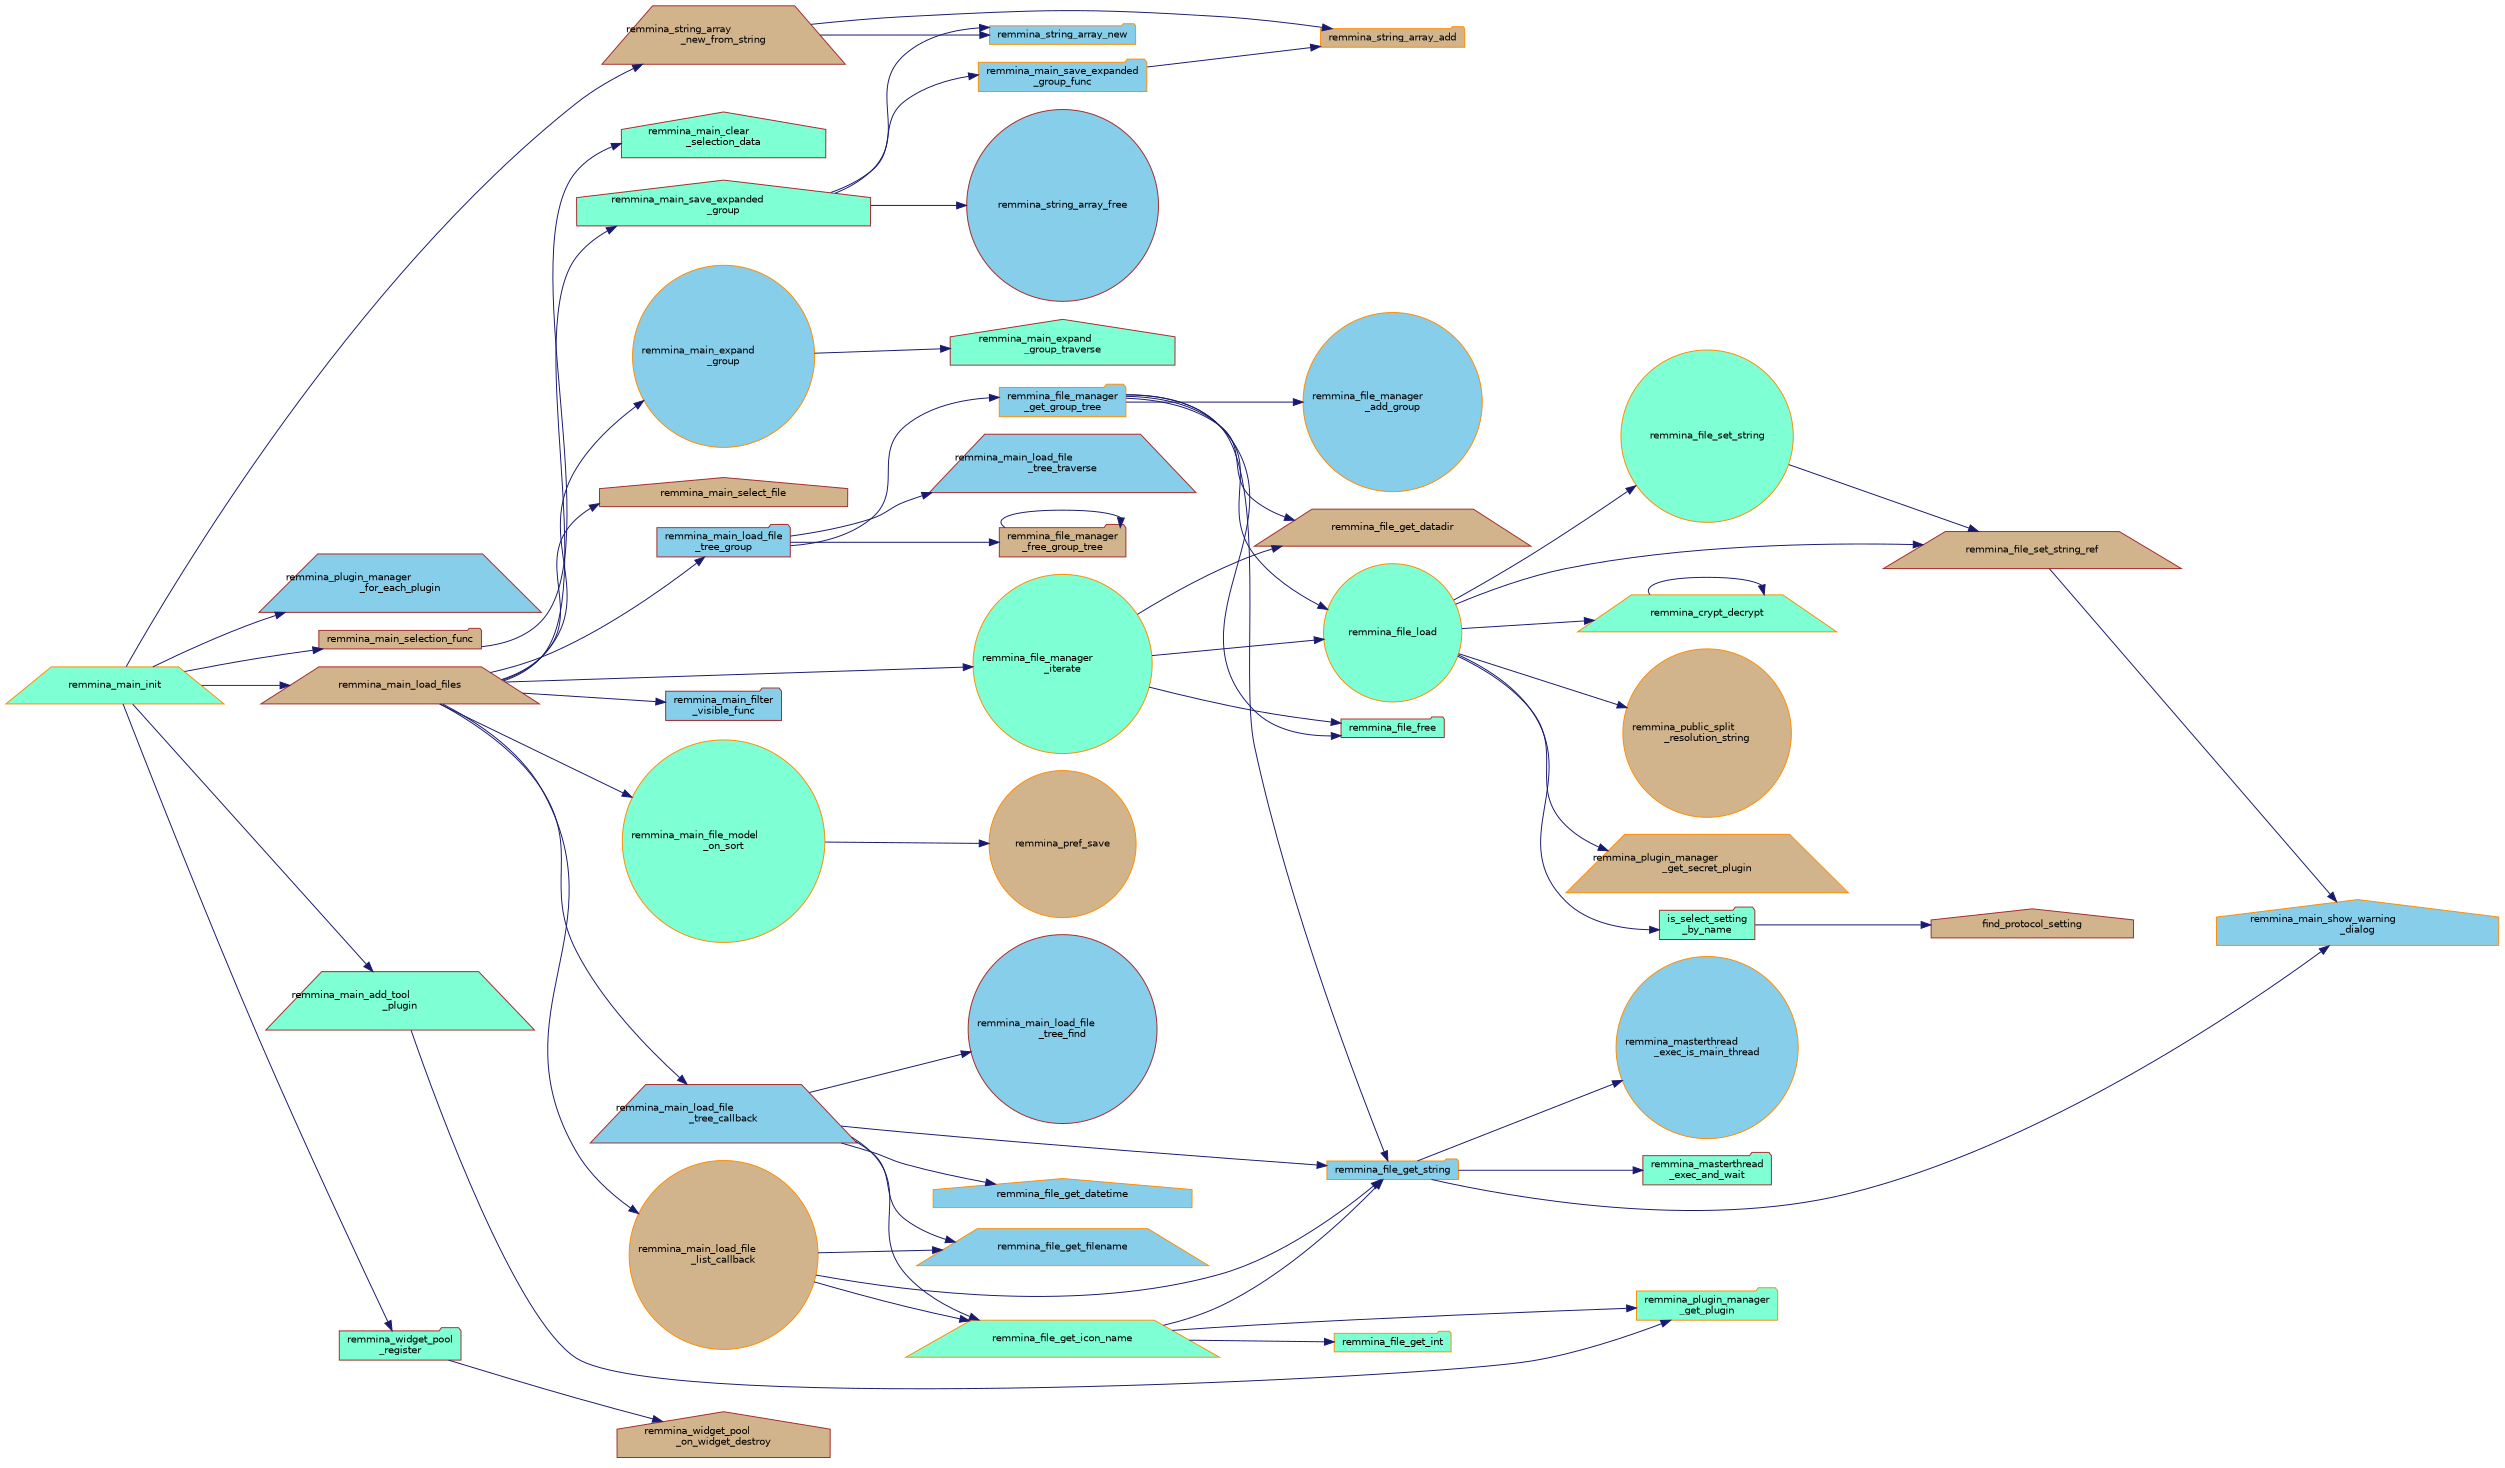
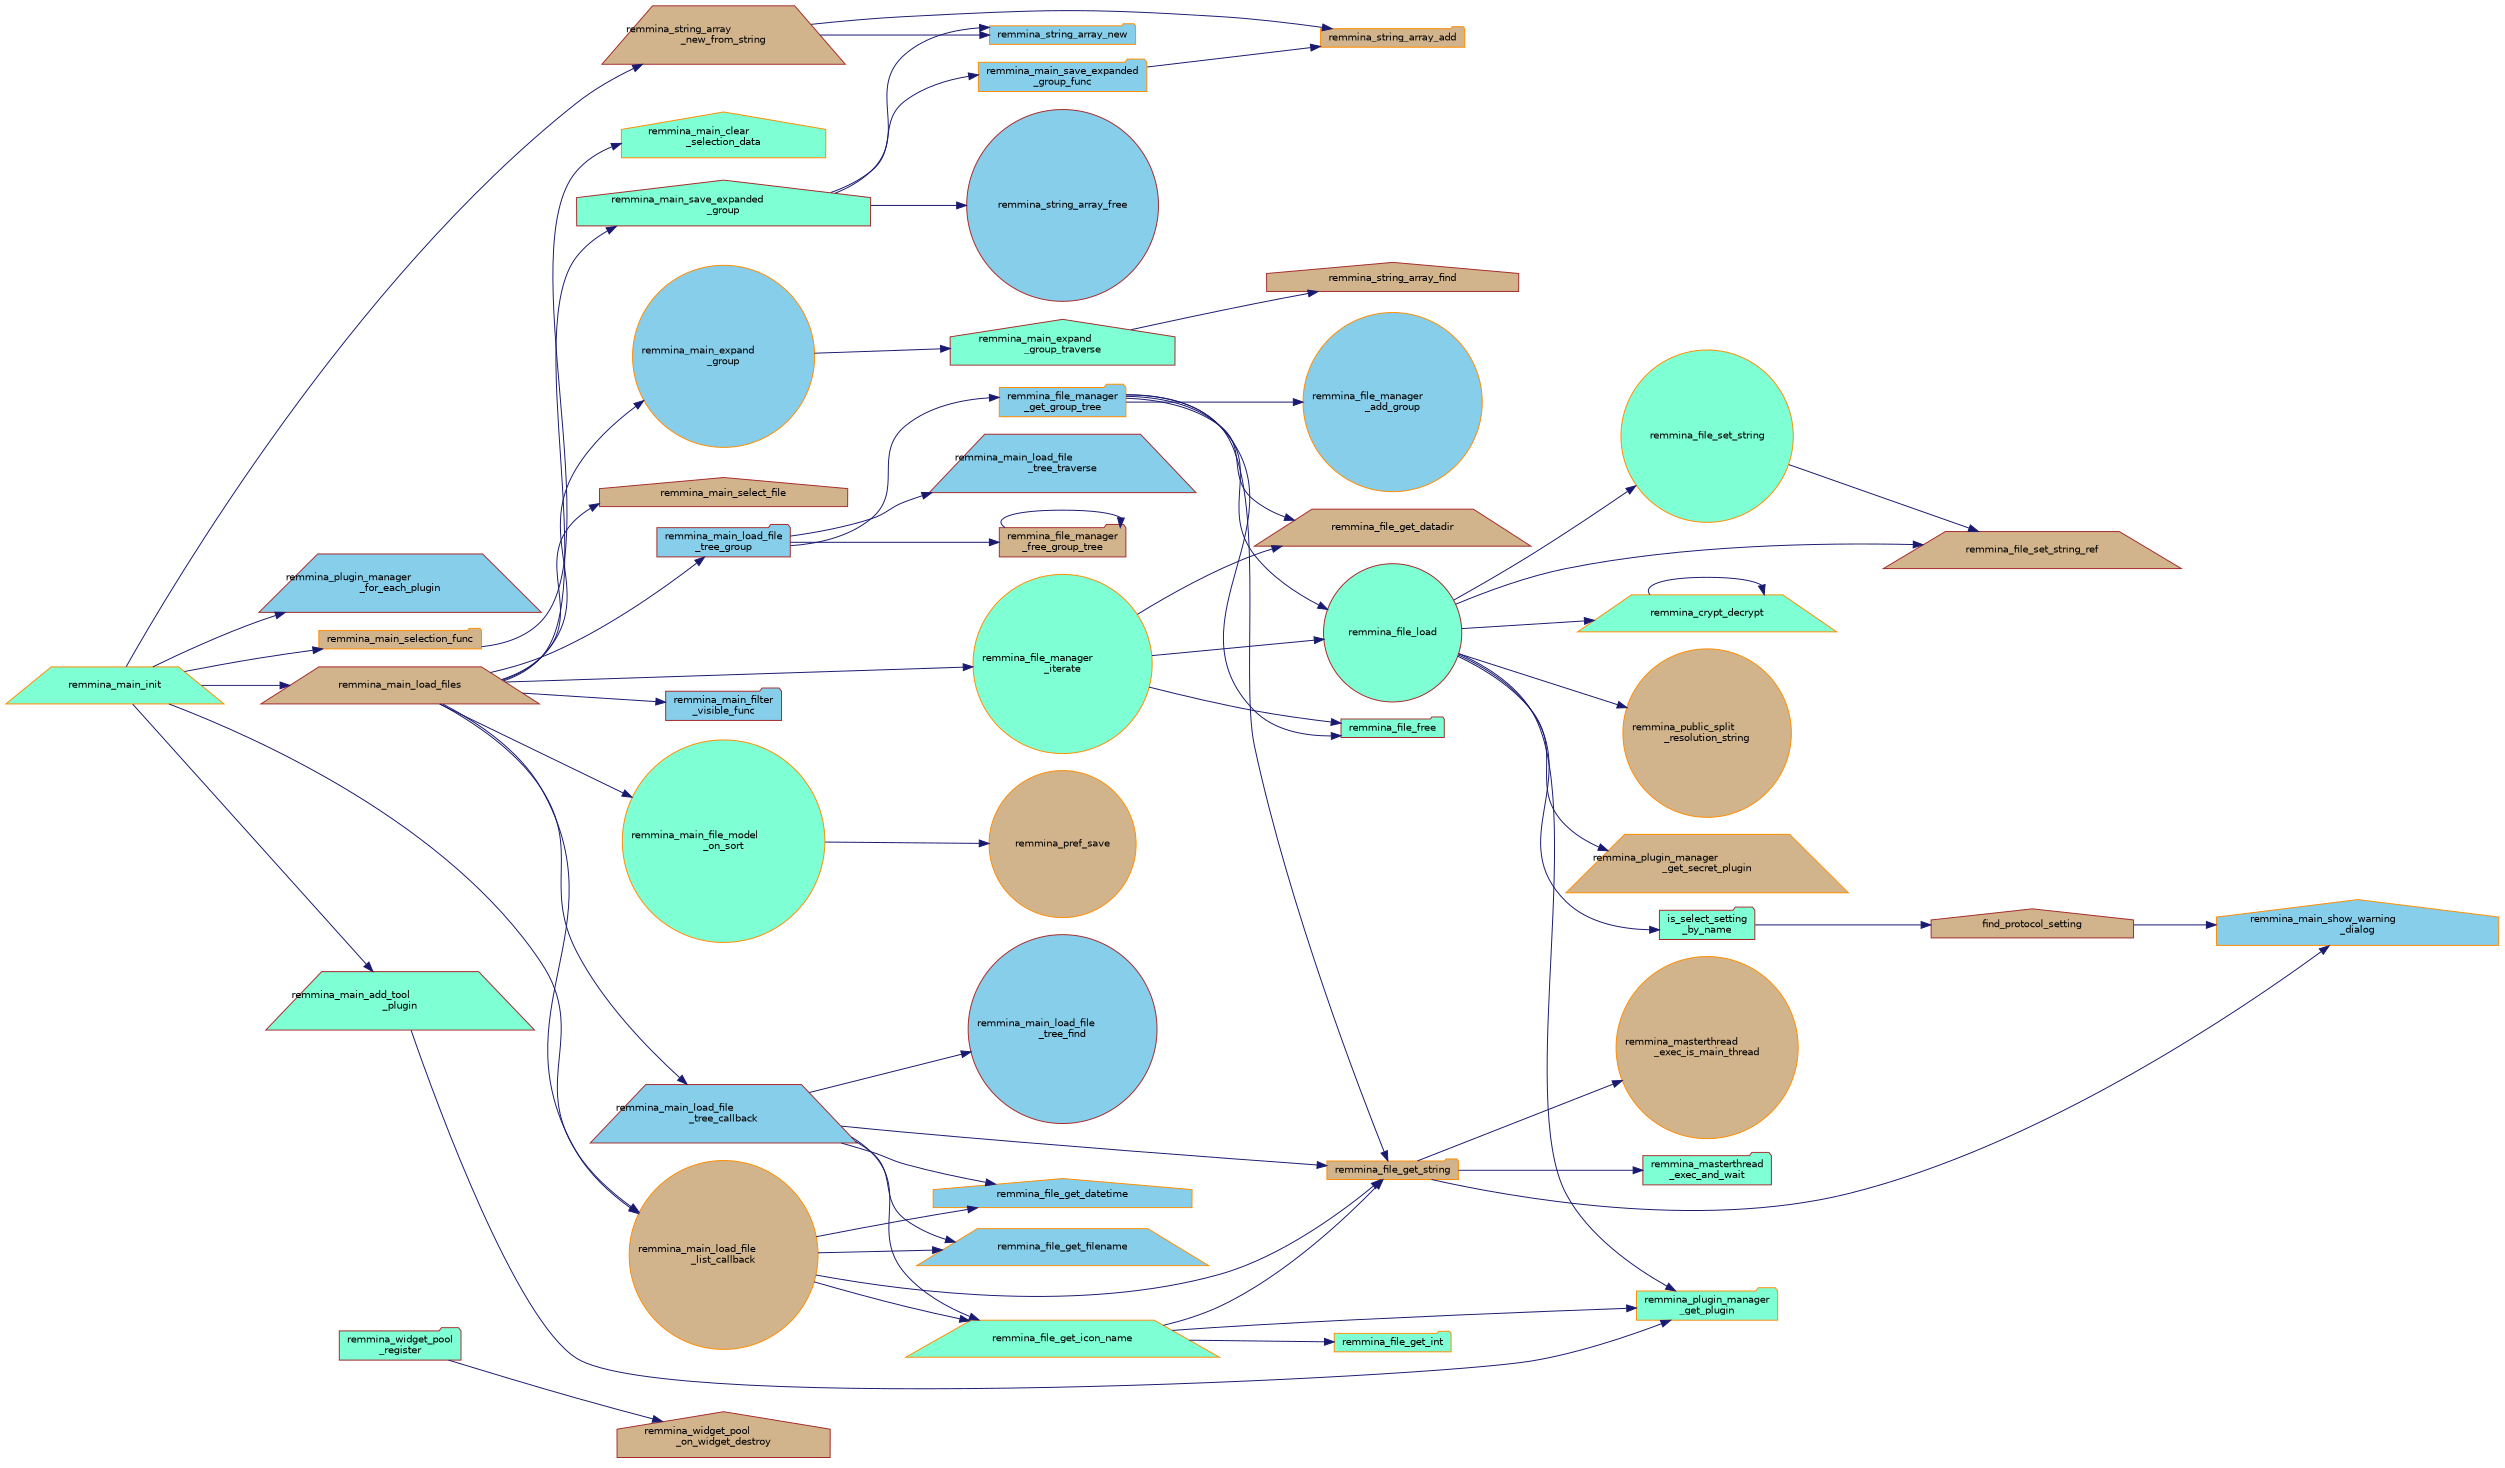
  digraph {
    rankdir=LR
    node [color=brown fillcolor=aquamarine fontname=Helvetica fontsize=10 shape=folder style=filled]
    edge [color=midnightblue fontname=Helvetica fontsize=10 labelfontname=Helvetica labelfontsize=10 style=solid]
    n1 [color=darkorange fontcolor=black height=0.2 label=remmina_main_init shape=trapezium width=0.4]
    n2 [fillcolor=tan height=0.2 label="remmina_string_array\l_new_from_string" shape=trapezium width=0.4]
    n3 [fillcolor=skyblue height=0.2 label="remmina_plugin_manager\l_for_each_plugin" shape=trapezium width=0.4]
    n4 [height=0.2 label="remmina_main_add_tool\l_plugin" shape=trapezium width=0.4]
-   n5 [fillcolor=tan height=0.2 label=remmina_main_selection_func width=0.4]
+   n5 [color=darkorange fillcolor=tan height=0.2 label=remmina_main_selection_func width=0.4]
    n6 [fillcolor=tan height=0.2 label=remmina_main_load_files shape=trapezium width=0.4]
    n7 [height=0.2 label="remmina_widget_pool\l_register" width=0.4]
    n8 [color=darkorange fillcolor=skyblue height=0.2 label=remmina_string_array_new width=0.4]
    n9 [color=darkorange fillcolor=tan height=0.2 label=remmina_string_array_add width=0.4]
    n10 [color=darkorange height=0.2 label="remmina_plugin_manager\l_get_plugin" width=0.4]
-   n11 [height=0.2 label="remmina_main_clear\l_selection_data" shape=house width=0.4]
+   n11 [color=darkorange height=0.2 label="remmina_main_clear\l_selection_data" shape=house width=0.4]
    n12 [height=0.2 label="remmina_main_save_expanded\l_group" shape=house width=0.4]
    n13 [fillcolor=skyblue height=0.2 label="remmina_main_load_file\l_tree_group" width=0.4]
    n14 [color=darkorange height=0.2 label="remmina_file_manager\l_iterate" shape=circle width=0.4]
    n15 [fillcolor=skyblue height=0.2 label="remmina_main_load_file\l_tree_callback" shape=trapezium width=0.4]
    n16 [color=darkorange fillcolor=tan height=0.2 label="remmina_main_load_file\l_list_callback" shape=circle width=0.4]
    n17 [fillcolor=skyblue height=0.2 label="remmina_main_filter\l_visible_func" width=0.4]
    n18 [color=darkorange height=0.2 label="remmina_main_file_model\l_on_sort" shape=circle width=0.4]
    n19 [color=darkorange fillcolor=skyblue height=0.2 label="remmina_main_expand\l_group" shape=circle width=0.4]
    n20 [fillcolor=tan height=0.2 label=remmina_main_select_file shape=house width=0.4]
    n21 [fillcolor=tan height=0.2 label="remmina_widget_pool\l_on_widget_destroy" shape=house width=0.4]
    n22 [fillcolor=skyblue height=0.2 label=remmina_string_array_free shape=circle width=0.4]
    n23 [color=darkorange fillcolor=skyblue height=0.2 label="remmina_main_save_expanded\l_group_func" width=0.4]
    n24 [color=darkorange fillcolor=skyblue height=0.2 label="remmina_file_manager\l_get_group_tree" width=0.4]
    n25 [fillcolor=skyblue height=0.2 label="remmina_main_load_file\l_tree_traverse" shape=trapezium width=0.4]
    n26 [fillcolor=tan height=0.2 label="remmina_file_manager\l_free_group_tree" width=0.4]
    n27 [fillcolor=tan height=0.2 label=remmina_file_get_datadir shape=trapezium width=0.4]
-   n28 [color=darkorange height=0.2 label=remmina_file_load shape=circle width=0.4]
+   n28 [height=0.2 label=remmina_file_load shape=circle width=0.4]
    n29 [height=0.2 label=remmina_file_free width=0.4]
-   n30 [color=darkorange fillcolor=skyblue height=0.2 label=remmina_file_get_string width=0.4]
+   n30 [color=darkorange fillcolor=tan height=0.2 label=remmina_file_get_string width=0.4]
    n31 [fillcolor=skyblue height=0.2 label="remmina_main_load_file\l_tree_find" shape=circle width=0.4]
    n32 [color=darkorange fillcolor=skyblue height=0.2 label=remmina_file_get_datetime shape=house width=0.4]
    n33 [color=darkorange height=0.2 label=remmina_file_get_icon_name shape=trapezium width=0.4]
    n34 [color=darkorange fillcolor=skyblue height=0.2 label=remmina_file_get_filename shape=trapezium width=0.4]
    n35 [color=darkorange fillcolor=tan height=0.2 label=remmina_pref_save shape=circle width=0.4]
    n36 [height=0.2 label="remmina_main_expand\l_group_traverse" shape=house width=0.4]
    n37 [color=darkorange fillcolor=skyblue height=0.2 label="remmina_file_manager\l_add_group" shape=circle width=0.4]
    n38 [color=darkorange fillcolor=tan height=0.2 label="remmina_plugin_manager\l_get_secret_plugin" shape=trapezium width=0.4]
    n39 [height=0.2 label="is_select_setting\l_by_name" width=0.4]
    n40 [color=darkorange height=0.2 label=remmina_file_set_string shape=circle width=0.4]
    n41 [fillcolor=tan height=0.2 label=remmina_file_set_string_ref shape=trapezium width=0.4]
    n42 [color=darkorange height=0.2 label=remmina_crypt_decrypt shape=trapezium width=0.4]
    n43 [color=darkorange fillcolor=tan height=0.2 label="remmina_public_split\l_resolution_string" shape=circle width=0.4]
    n44 [color=darkorange fillcolor=skyblue height=0.2 label="remmina_main_show_warning\l_dialog" shape=house width=0.4]
-   n45 [color=darkorange fillcolor=skyblue height=0.2 label="remmina_masterthread\l_exec_is_main_thread" shape=circle width=0.4]
+   n45 [color=darkorange fillcolor=tan height=0.2 label="remmina_masterthread\l_exec_is_main_thread" shape=circle width=0.4]
    n46 [height=0.2 label="remmina_masterthread\l_exec_and_wait" width=0.4]
    n47 [fillcolor=tan height=0.2 label=find_protocol_setting shape=house width=0.4]
    n48 [color=darkorange height=0.2 label=remmina_file_get_int width=0.4]
+   n49 [fillcolor=tan height=0.2 label=remmina_string_array_find shape=house width=0.4]
    n1 -> n2
    n1 -> n3
    n1 -> n4
    n1 -> n5
    n1 -> n6
-   n1 -> n7
+   n1 -> n16
    n2 -> n8
    n2 -> n9
    n4 -> n10
    n5 -> n11
    n6 -> n12
    n6 -> n13
    n6 -> n14
    n6 -> n15
    n6 -> n16
    n6 -> n17
    n6 -> n18
    n6 -> n19
    n6 -> n20
    n7 -> n21
    n12 -> n8
    n12 -> n22
    n12 -> n23
    n13 -> n24
    n13 -> n25
    n13 -> n26
    n14 -> n27
    n14 -> n28
    n14 -> n29
    n15 -> n30
    n15 -> n31
    n15 -> n32
    n15 -> n33
    n15 -> n34
    n16 -> n30
+   n16 -> n32
    n16 -> n33
    n16 -> n34
    n18 -> n35
    n19 -> n36
    n23 -> n9
    n24 -> n27
    n24 -> n28
    n24 -> n29
    n24 -> n30
    n24 -> n37
    n26 -> n26
+   n28 -> n10
    n28 -> n38
    n28 -> n39
    n28 -> n40
    n28 -> n41
    n28 -> n42
    n28 -> n43
    n30 -> n44
    n30 -> n45
    n30 -> n46
    n33 -> n10
    n33 -> n30
    n33 -> n48
+   n36 -> n49
    n39 -> n47
    n40 -> n41
-   n41 -> n44
+   n47 -> n44
    n42 -> n42
  }
